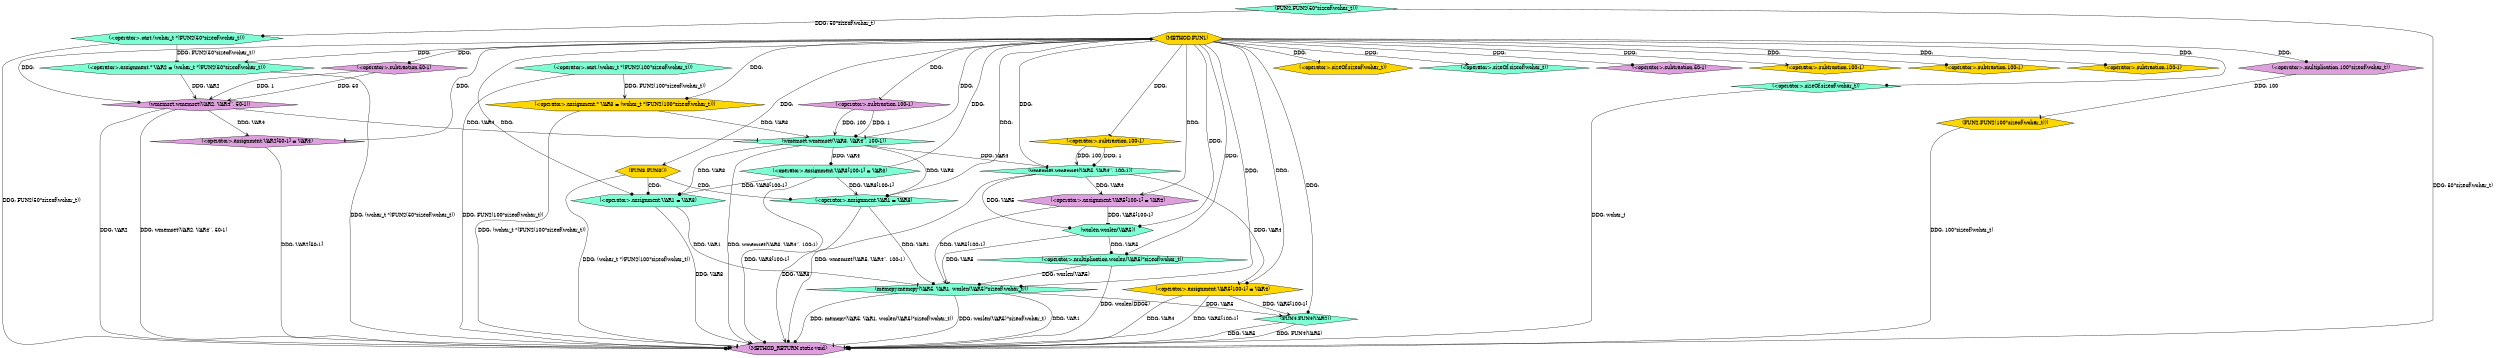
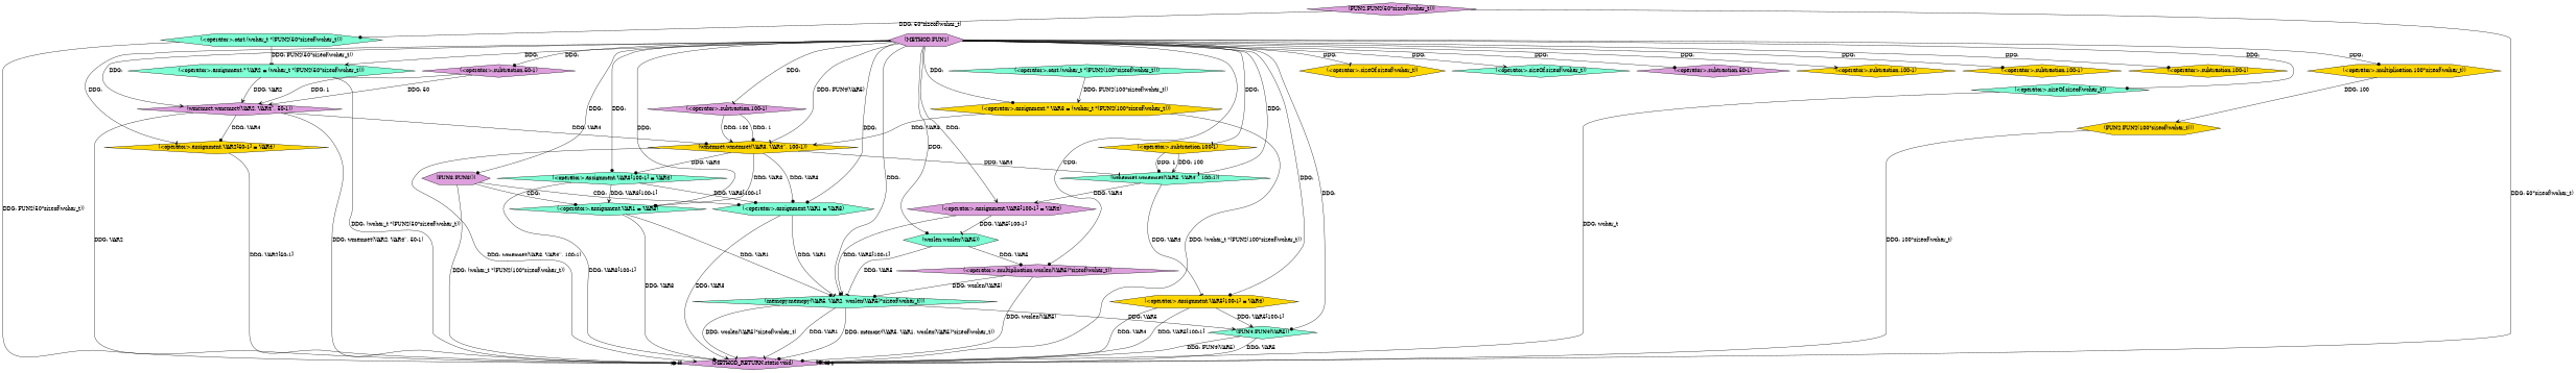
  digraph {
    node [fillcolor=aquamarine shape=diamond style=filled]
    edge [arrowhead=dot]
-   n1 [fillcolor=gold label="(METHOD,FUN1)" shape=hexagon]
+   n1 [fillcolor=plum label="(METHOD,FUN1)" shape=hexagon]
    n2 [label="(<operator>.assignment,* VAR2 = (wchar_t *)FUN2(50*sizeof(wchar_t)))" shape=hexagon]
    n3 [fillcolor=gold label="(<operator>.sizeOf,sizeof(wchar_t))" shape=hexagon]
    n4 [fillcolor=gold label="(<operator>.assignment,* VAR3 = (wchar_t *)FUN2(100*sizeof(wchar_t)))" shape=hexagon]
-   n5 [fillcolor=plum label="(<operator>.multiplication,100*sizeof(wchar_t))" shape=hexagon]
+   n5 [fillcolor=gold label="(<operator>.multiplication,100*sizeof(wchar_t))" shape=hexagon]
    n6 [label="(<operator>.sizeOf,sizeof(wchar_t))"]
    n7 [fillcolor=plum label="(wmemset,wmemset(VAR2, VAR4'', 50-1))"]
    n8 [fillcolor=plum label="(<operator>.subtraction,50-1)"]
-   n9 [fillcolor=plum label="(<operator>.assignment,VAR2[50-1] = VAR4)"]
+   n9 [fillcolor=gold label="(<operator>.assignment,VAR2[50-1] = VAR4)"]
    n10 [fillcolor=plum label="(<operator>.subtraction,50-1)"]
-   n11 [label="(wmemset,wmemset(VAR3, VAR4'', 100-1))"]
+   n11 [fillcolor=gold label="(wmemset,wmemset(VAR3, VAR4'', 100-1))"]
    n12 [fillcolor=plum label="(<operator>.subtraction,100-1)"]
-   n13 [label="(<operator>.assignment,VAR3[100-1] = VAR4)" shape=hexagon]
+   n13 [label="(<operator>.assignment,VAR3[100-1] = VAR4)"]
    n14 [fillcolor=gold label="(<operator>.subtraction,100-1)"]
-   n15 [fillcolor=gold label="(FUN3,FUN3())" shape=hexagon]
+   n15 [fillcolor=plum label="(FUN3,FUN3())" shape=hexagon]
    n16 [label="(<operator>.assignment,VAR1 = VAR3)"]
    n17 [label="(<operator>.assignment,VAR1 = VAR3)" shape=hexagon]
    n18 [label="(wmemset,wmemset(VAR5, VAR4'', 100-1))"]
    n19 [fillcolor=gold label="(<operator>.subtraction,100-1)"]
    n20 [fillcolor=plum label="(<operator>.assignment,VAR5[100-1] = VAR4)" shape=hexagon]
    n21 [fillcolor=gold label="(<operator>.subtraction,100-1)"]
-   n22 [label="(memcpy,memcpy(VAR5, VAR1, wcslen(VAR5)*sizeof(wchar_t)))"]
-   n23 [label="(<operator>.multiplication,wcslen(VAR5)*sizeof(wchar_t))"]
+   n22 [label="(memcpy,memcpy(VAR5, VAR2, wcslen(VAR5)*sizeof(wchar_t)))"]
+   n23 [fillcolor=plum label="(<operator>.multiplication,wcslen(VAR5)*sizeof(wchar_t))"]
    n24 [label="(wcslen,wcslen(VAR5))" shape=hexagon]
    n25 [label="(<operator>.sizeOf,sizeof(wchar_t))"]
    n26 [fillcolor=gold label="(<operator>.assignment,VAR5[100-1] = VAR4)" shape=hexagon]
    n27 [fillcolor=gold label="(<operator>.subtraction,100-1)"]
-   n28 [label="(FUN4,FUN4(VAR2))"]
-   n29 [fillcolor=plum label="(METHOD_RETURN,static void)" shape=hexagon]
+   n28 [label="(FUN4,FUN4(VAR5))"]
+   n29 [fillcolor=plum label="(METHOD_RETURN,static void)"]
    n30 [fillcolor=gold label="(FUN2,FUN2(100*sizeof(wchar_t)))" shape=hexagon]
    n31 [label="(<operator>.cast,(wchar_t *)FUN2(50*sizeof(wchar_t)))" shape=hexagon]
-   n32 [label="(FUN2,FUN2(50*sizeof(wchar_t)))"]
-   n33 [label="(<operator>.cast,(wchar_t *)FUN2(100*sizeof(wchar_t)))" shape=hexagon]
+   n32 [fillcolor=plum label="(FUN2,FUN2(50*sizeof(wchar_t)))"]
+   n33 [label="(<operator>.cast,(wchar_t *)FUN2(100*sizeof(wchar_t)))"]
    n1 -> n2 [arrowhead=vee label="DDG: "]
    n1 -> n3 [arrowhead=tee label="DDG: "]
    n1 -> n4 [label="DDG: "]
    n1 -> n5 [label="DDG: "]
    n1 -> n6 [arrowhead=vee label="DDG: "]
-   n1 -> n7 [label="DDG: "]
+   n1 -> n7 [arrowhead=vee label="DDG: "]
    n1 -> n8 [label="DDG: "]
    n1 -> n9 [arrowhead=tee label="DDG: "]
    n1 -> n10 [label="DDG: "]
-   n1 -> n11 [arrowhead=tee label="DDG: "]
+   n1 -> n11 [arrowhead=tee label="DDG: FUN4(VAR5)"]
    n1 -> n12 [arrowhead=tee label="DDG: "]
-   n13 -> n1 [label="DDG: "]
+   n1 -> n13 [label="DDG: "]
    n1 -> n14 [arrowhead=vee label="DDG: "]
-   n1 -> n15 [arrowhead=vee label="DDG: "]
+   n1 -> n15 [label="DDG: "]
    n1 -> n16 [label="DDG: "]
    n1 -> n17 [label="DDG: "]
    n1 -> n18 [arrowhead=tee label="DDG: "]
    n1 -> n19 [arrowhead=tee label="DDG: "]
    n1 -> n20 [arrowhead=vee label="DDG: "]
    n1 -> n21 [label="DDG: "]
    n1 -> n22 [label="DDG: "]
-   n1 -> n23 [label="DDG: "]
+   n1 -> n23 [label="CDG: "]
    n1 -> n24 [label="DDG: "]
    n1 -> n25 [label="DDG: "]
    n1 -> n26 [label="DDG: "]
    n1 -> n27 [label="DDG: "]
    n1 -> n28 [label="DDG: "]
    n2 -> n7 [arrowhead=vee label="DDG: VAR2"]
    n2 -> n29 [label="DDG: (wchar_t *)FUN2(50*sizeof(wchar_t))"]
    n4 -> n11 [arrowhead=vee label="DDG: VAR3"]
    n4 -> n29 [arrowhead=tee label="DDG: (wchar_t *)FUN2(100*sizeof(wchar_t))"]
-   n5 -> n30 [arrowhead=tee label="DDG: 100"]
-   n7 -> n9 [arrowhead=vee label="DDG: VAR4"]
-   n7 -> n11 [arrowhead=tee label="DDG: VAR4"]
+   n5 -> n30 [arrowhead=vee label="DDG: 100"]
+   n7 -> n9 [label="DDG: VAR4"]
+   n7 -> n11 [label="DDG: VAR4"]
    n7 -> n29 [arrowhead=tee label="DDG: VAR2"]
    n7 -> n29 [arrowhead=vee label="DDG: wmemset(VAR2, VAR4'', 50-1)"]
    n8 -> n7 [arrowhead=vee label="DDG: 50"]
    n8 -> n7 [arrowhead=vee label="DDG: 1"]
    n9 -> n29 [arrowhead=tee label="DDG: VAR2[50-1]"]
    n11 -> n13 [label="DDG: VAR4"]
    n11 -> n16 [label="DDG: VAR3"]
    n11 -> n17 [label="DDG: VAR3"]
    n11 -> n18 [arrowhead=tee label="DDG: VAR4"]
    n11 -> n29 [arrowhead=vee label="DDG: wmemset(VAR3, VAR4'', 100-1)"]
    n12 -> n11 [arrowhead=vee label="DDG: 100"]
    n12 -> n11 [label="DDG: 1"]
    n13 -> n16 [arrowhead=vee label="DDG: VAR3[100-1]"]
    n13 -> n17 [label="DDG: VAR3[100-1]"]
    n13 -> n29 [label="DDG: VAR3[100-1]"]
    n15 -> n16 [label="CDG: "]
    n15 -> n17 [label="CDG: "]
    n15 -> n29 [arrowhead=tee label="DDG: (wchar_t *)FUN2(100*sizeof(wchar_t))"]
    n16 -> n22 [label="DDG: VAR1"]
    n16 -> n29 [arrowhead=vee label="DDG: VAR3"]
    n17 -> n22 [arrowhead=tee label="DDG: VAR1"]
    n17 -> n29 [arrowhead=vee label="DDG: VAR3"]
    n18 -> n20 [arrowhead=vee label="DDG: VAR4"]
-   n18 -> n24 [label="DDG: VAR5"]
    n18 -> n26 [arrowhead=tee label="DDG: VAR4"]
-   n18 -> n29 [label="DDG: wmemset(VAR5, VAR4'', 100-1)"]
    n19 -> n18 [arrowhead=vee label="DDG: 100"]
    n19 -> n18 [label="DDG: 1"]
    n20 -> n22 [arrowhead=vee label="DDG: VAR5[100-1]"]
    n20 -> n24 [arrowhead=tee label="DDG: VAR5[100-1]"]
    n22 -> n28 [arrowhead=vee label="DDG: VAR5"]
    n22 -> n29 [arrowhead=tee label="DDG: wcslen(VAR5)*sizeof(wchar_t)"]
    n22 -> n29 [arrowhead=tee label="DDG: VAR1"]
    n22 -> n29 [label="DDG: memcpy(VAR5, VAR1, wcslen(VAR5)*sizeof(wchar_t))"]
    n23 -> n22 [label="DDG: wcslen(VAR5)"]
-   n23 -> n29 [label="DDG: wcslen(DDG5)"]
+   n23 -> n29 [label="DDG: wcslen(VAR5)"]
    n24 -> n22 [arrowhead=tee label="DDG: VAR5"]
    n24 -> n23 [label="DDG: VAR5"]
    n25 -> n29 [arrowhead=tee label="DDG: wchar_t"]
    n26 -> n28 [arrowhead=vee label="DDG: VAR5[100-1]"]
    n26 -> n29 [label="DDG: VAR4"]
    n26 -> n29 [arrowhead=vee label="DDG: VAR5[100-1]"]
    n28 -> n29 [arrowhead=vee label="DDG: FUN4(VAR5)"]
    n28 -> n29 [arrowhead=tee label="DDG: VAR5"]
    n30 -> n29 [arrowhead=tee label="DDG: 100*sizeof(wchar_t)"]
    n31 -> n2 [arrowhead=tee label="DDG: FUN2(50*sizeof(wchar_t))"]
    n31 -> n29 [label="DDG: FUN2(50*sizeof(wchar_t))"]
    n32 -> n29 [label="DDG: 50*sizeof(wchar_t)"]
    n32 -> n31 [label="DDG: 50*sizeof(wchar_t)"]
    n33 -> n4 [arrowhead=vee label="DDG: FUN2(100*sizeof(wchar_t))"]
-   n33 -> n29 [arrowhead=vee label="DDG: FUN2(100*sizeof(wchar_t))"]
  }
